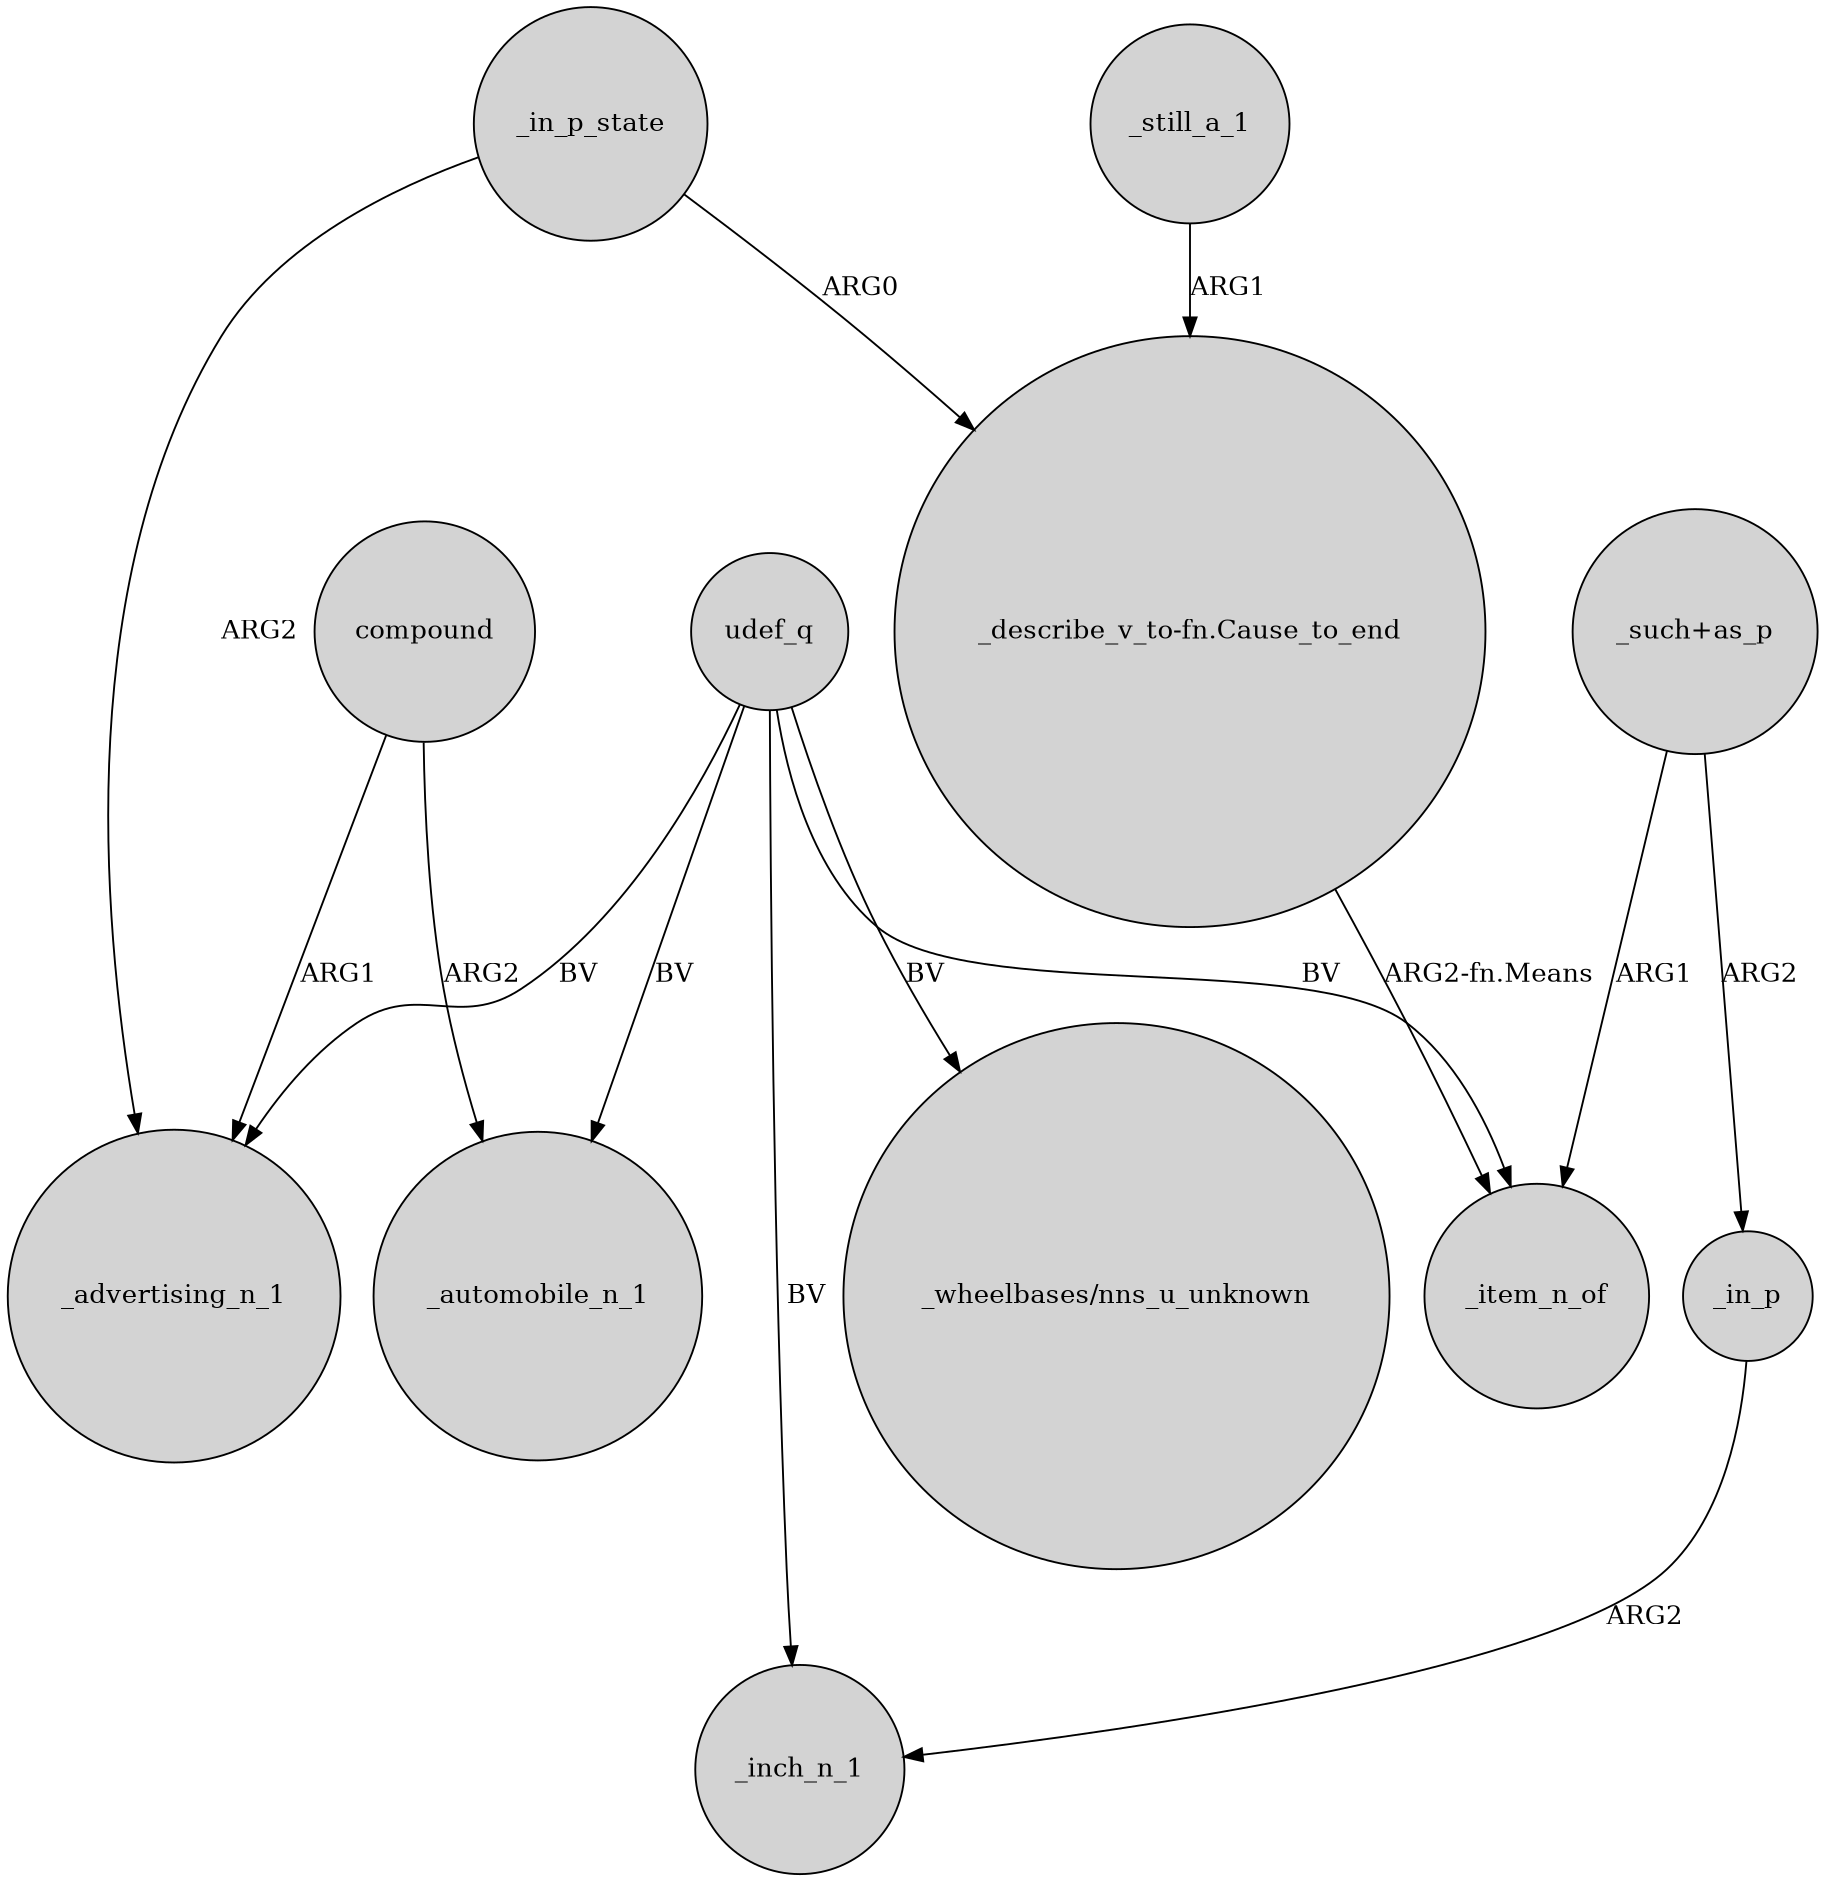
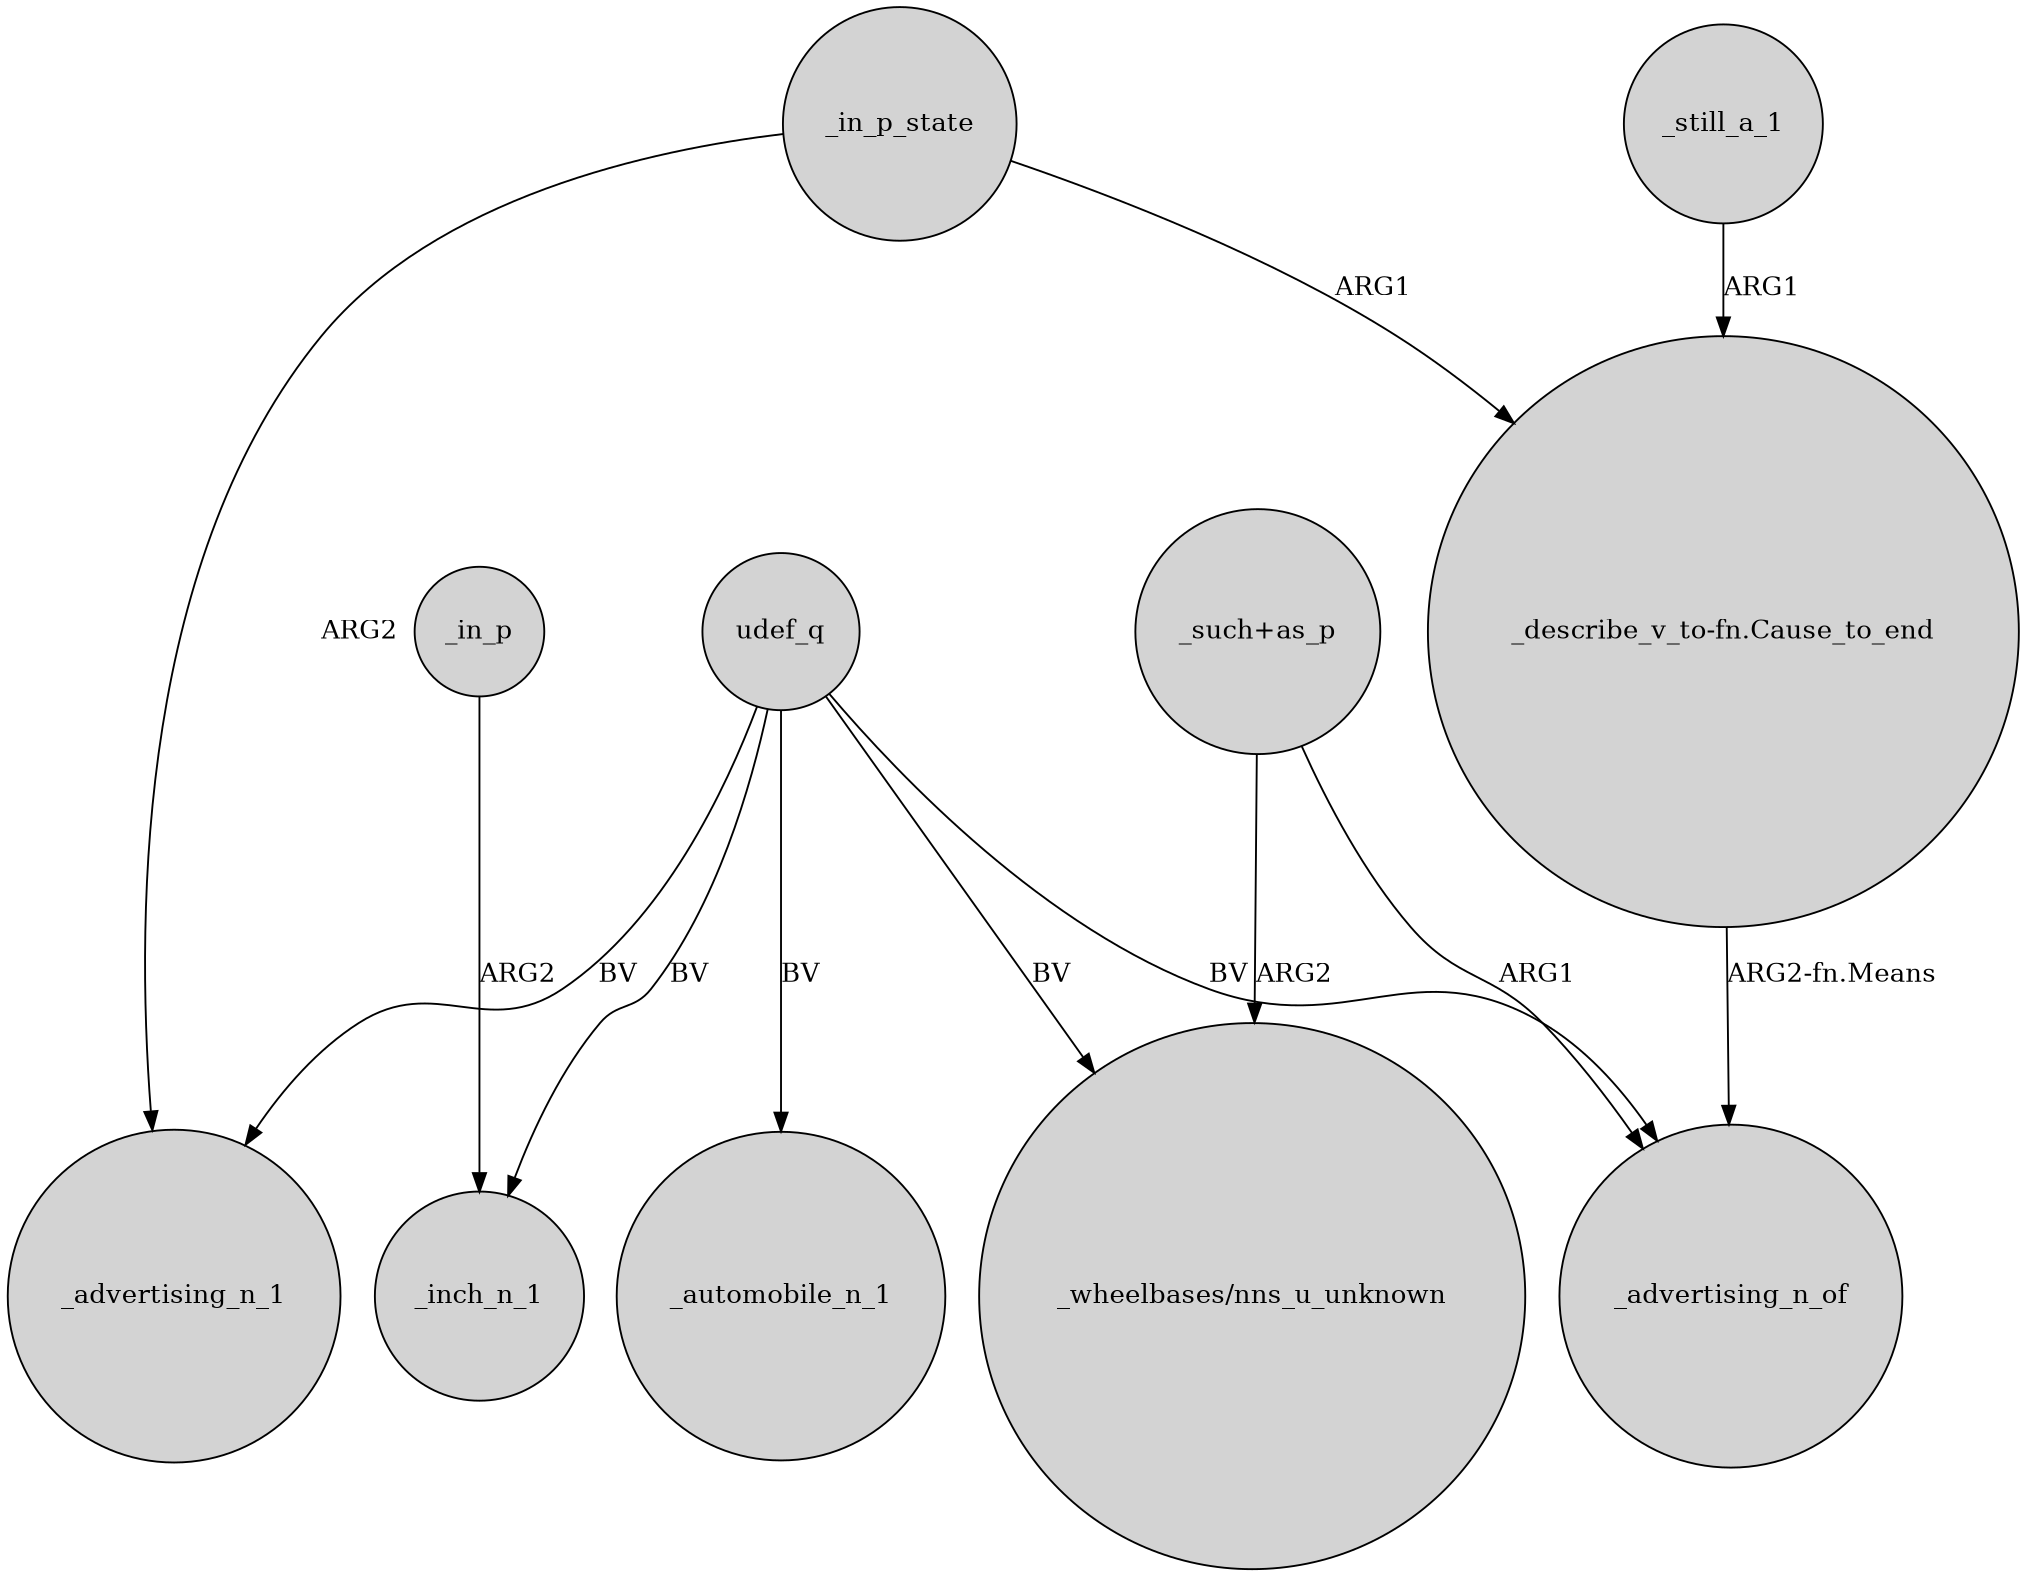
  digraph {
    node [shape=circle style=filled]
    _in_p_state
    "_describe_v_to-fn.Cause_to_end"
    _advertising_n_1
-   _item_n_of
-   compound
+   _item_n_of [label=_advertising_n_of]
    _automobile_n_1
    _in_p
    _inch_n_1
    _still_a_1
    udef_q
    "_wheelbases/nns_u_unknown"
    "_such+as_p"
-   _in_p_state -> "_describe_v_to-fn.Cause_to_end" [label=ARG0]
+   _in_p_state -> "_describe_v_to-fn.Cause_to_end" [label=ARG1]
    _in_p_state -> _advertising_n_1 [label=ARG2]
    "_describe_v_to-fn.Cause_to_end" -> _item_n_of [label="ARG2-fn.Means"]
-   compound -> _advertising_n_1 [label=ARG1]
-   compound -> _automobile_n_1 [label=ARG2]
    _in_p -> _inch_n_1 [label=ARG2]
    _still_a_1 -> "_describe_v_to-fn.Cause_to_end" [label=ARG1]
    udef_q -> _advertising_n_1 [label=BV]
    udef_q -> _item_n_of [label=BV]
    udef_q -> _automobile_n_1 [label=BV]
    udef_q -> _inch_n_1 [label=BV]
    udef_q -> "_wheelbases/nns_u_unknown" [label=BV]
    "_such+as_p" -> _item_n_of [label=ARG1]
-   "_such+as_p" -> _in_p [label=ARG2]
+   "_such+as_p" -> "_wheelbases/nns_u_unknown" [label=ARG2]
  }
